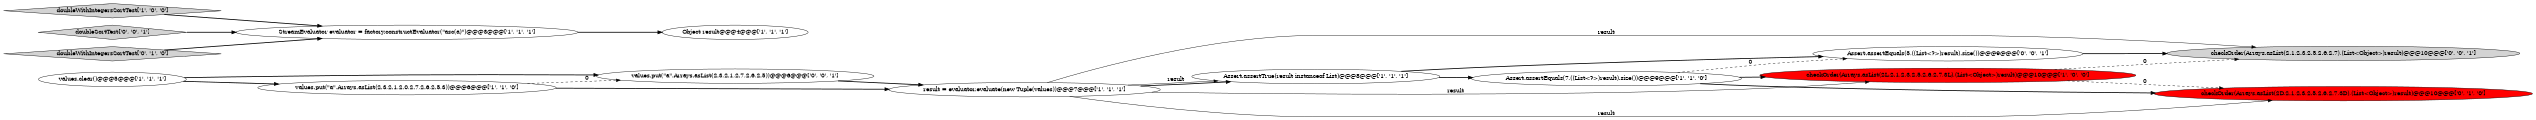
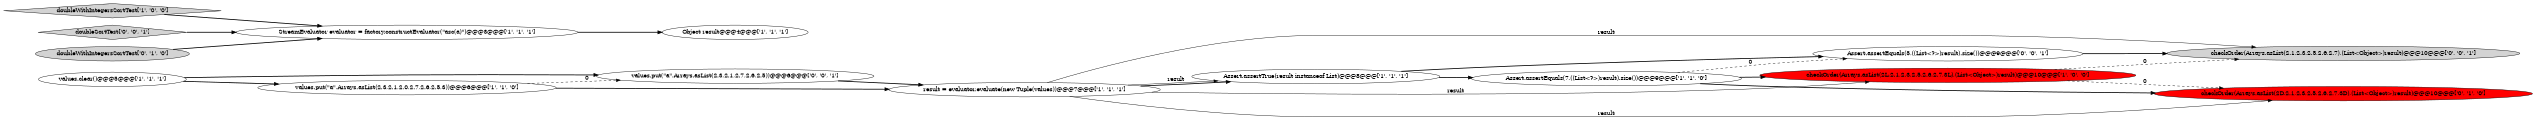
  digraph {
    rankdir=LR
    node [fillcolor=white shape=ellipse style=filled]
    edge [style=bold]
    n1 [fillcolor=red label="checkOrder(Arrays.asList(2L,2.1,2.3,2.5,2.6,2.7,3L),(List<Object>)result)@@@10@@@['1', '0', '0']"]
    n2 [fillcolor=lightgray label="checkOrder(Arrays.asList(2.1,2.3,2.5,2.6,2.7),(List<Object>)result)@@@10@@@['0', '0', '1']"]
    n3 [fillcolor=red label="checkOrder(Arrays.asList(2D,2.1,2.3,2.5,2.6,2.7,3D),(List<Object>)result)@@@10@@@['0', '1', '0']"]
    n4 [fillcolor=lightgray label="doubleWithIntegersSortTest['1', '0', '0']" shape=diamond]
    n5 [label="StreamEvaluator evaluator = factory.constructEvaluator(\"asc(a)\")@@@3@@@['1', '1', '1']"]
    n6 [label="Object result@@@4@@@['1', '1', '1']"]
    n7 [fillcolor=lightgray label="doubleSortTest['0', '0', '1']" shape=diamond]
    n8 [label="Assert.assertEquals(5,((List<?>)result).size())@@@9@@@['0', '0', '1']"]
    n9 [label="Assert.assertEquals(7,((List<?>)result).size())@@@9@@@['1', '1', '0']"]
-   n10 [fillcolor=lightgray label="doubleWithIntegersSortTest['0', '1', '0']" shape=diamond]
+   n10 [fillcolor=lightgray label="doubleWithIntegersSortTest['0', '1', '0']"]
    n11 [label="Assert.assertTrue(result instanceof List)@@@8@@@['1', '1', '1']"]
    n12 [label="values.put(\"a\",Arrays.asList(2.3,2.1,2.7,2.6,2.5))@@@6@@@['0', '0', '1']"]
    n13 [label="result = evaluator.evaluate(new Tuple(values))@@@7@@@['1', '1', '1']"]
    n14 [label="values.put(\"a\",Arrays.asList(2.3,2.1,2.0,2.7,2.6,2.5,3))@@@6@@@['1', '1', '0']"]
    n15 [label="values.clear()@@@5@@@['1', '1', '1']"]
    n1 -> n2 [label=0 style=dashed]
    n1 -> n3 [label=0 style=dashed]
    n4 -> n5
    n5 -> n6
    n7 -> n5
    n8 -> n2
    n9 -> n1
    n9 -> n3
    n9 -> n8 [label=0 style=dashed]
    n10 -> n5
    n11 -> n8
    n11 -> n9
    n12 -> n13
    n13 -> n1 [label=result style=solid]
    n13 -> n2 [label=result style=solid]
    n13 -> n3 [label=result style=solid]
    n13 -> n11
    n13 -> n11 [label=result style=solid]
    n14 -> n12 [label=0 style=dashed]
    n14 -> n13
    n15 -> n12
    n15 -> n14
  }
